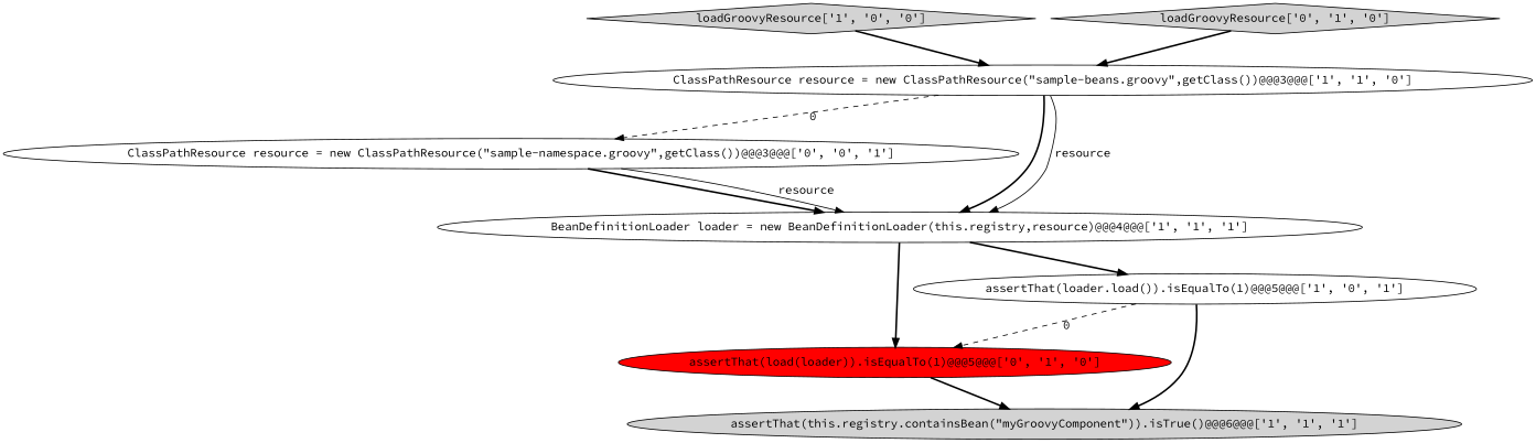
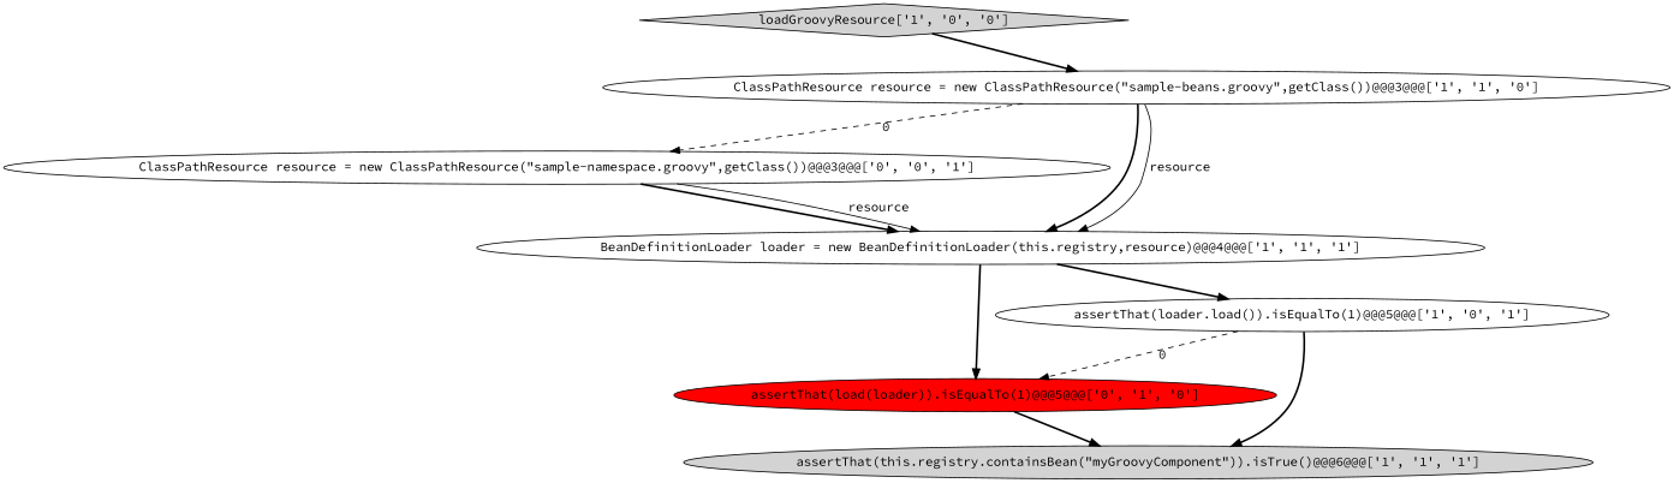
  digraph {
    fontname="Source Code Pro"
    node [fillcolor=white fontname="Source Code Pro" shape=ellipse style=filled]
    edge [fontname="Source Code Pro" style=bold]
    n1 [fillcolor=red label="assertThat(load(loader)).isEqualTo(1)@@@5@@@['0', '1', '0']"]
    n2 [fillcolor=lightgray label="assertThat(this.registry.containsBean(\"myGroovyComponent\")).isTrue()@@@6@@@['1', '1', '1']"]
    n3 [label="ClassPathResource resource = new ClassPathResource(\"sample-namespace.groovy\",getClass())@@@3@@@['0', '0', '1']"]
    n4 [label="BeanDefinitionLoader loader = new BeanDefinitionLoader(this.registry,resource)@@@4@@@['1', '1', '1']"]
    n5 [fillcolor=lightgray label="loadGroovyResource['1', '0', '0']" shape=diamond]
    n6 [label="ClassPathResource resource = new ClassPathResource(\"sample-beans.groovy\",getClass())@@@3@@@['1', '1', '0']"]
    n7 [label="assertThat(loader.load()).isEqualTo(1)@@@5@@@['1', '0', '1']"]
-   n8 [fillcolor=lightgray label="loadGroovyResource['0', '1', '0']" shape=diamond]
    n1 -> n2
    n3 -> n4
    n3 -> n4 [label=resource style=solid]
    n4 -> n1
    n4 -> n7
    n5 -> n6
    n6 -> n3 [label=0 style=dashed]
    n6 -> n4
    n6 -> n4 [label=resource style=solid]
    n7 -> n1 [label=0 style=dashed]
    n7 -> n2
-   n8 -> n6
  }
